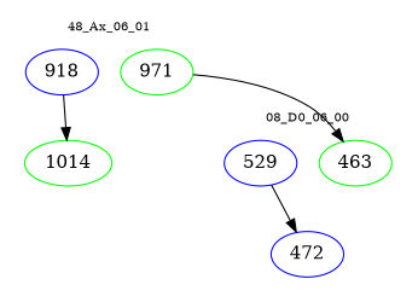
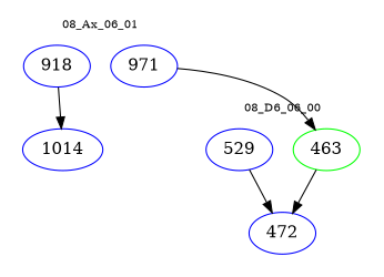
  digraph {
    node [color=blue]
    edge [color=black]
-   n1 [color=green label=971]
+   n1 [label=971]
    n2 [label=918]
-   n3 [color=green label=1014]
+   n3 [label=1014]
    n4 [color=green label=463]
    n5 [label=472]
    n6 [label=529]
    subgraph cluster_1 {
      color=white
      fontsize=10
-     label="48_Ax_06_01"
+     label="08_Ax_06_01"
      n1
      n2
      n3
    }
    subgraph cluster_2 {
      color=white
      fontsize=10
-     label="08_D0_06_00"
+     label="08_D6_06_00"
      n4
      n5
      n6
    }
    n1 -> n4
    n2 -> n3
+   n4 -> n5
    n6 -> n5
  }
